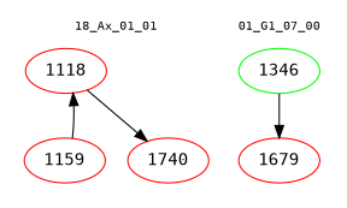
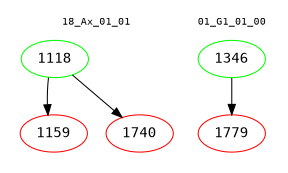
  digraph {
    fontname="DejaVu Sans Mono"
    node [color=red fontname="DejaVu Sans Mono"]
    edge [color=black fontname="DejaVu Sans Mono"]
-   n1 [label=1118]
+   n1 [color=green label=1118]
    n2 [label=1159]
    n3 [label=1740]
    n4 [color=green label=1346]
-   n5 [label=1679]
+   n5 [label=1779]
    subgraph cluster_1 {
      color=white
      fontsize=10
      label="18_Ax_01_01"
      n1
      n2
      n3
    }
    subgraph cluster_2 {
      color=white
      fontsize=10
-     label="01_G1_07_00"
+     label="01_G1_01_00"
      n4
      n5
    }
-   n2 -> n1
+   n1 -> n2
    n1 -> n3
    n4 -> n5
  }
